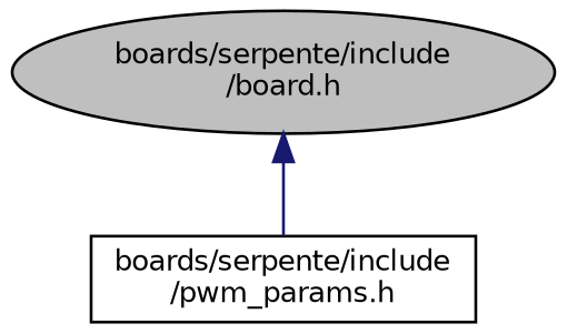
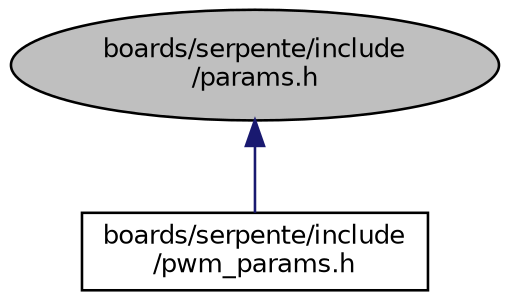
  digraph {
    node [color=black fontname=Helvetica fontsize=10 style=filled]
-   n1 [fillcolor=grey75 fontcolor=black height=0.2 label="boards/serpente/include\l/board.h" shape=ellipse width=0.4]
+   n1 [fillcolor=grey75 fontcolor=black height=0.2 label="boards/serpente/include\l/params.h" shape=ellipse width=0.4]
    n2 [fillcolor=white height=0.2 label="boards/serpente/include\l/pwm_params.h" shape=box width=0.4]
    n1 -> n2 [color=midnightblue dir=back fontname=Helvetica fontsize=10 labelfontname=Helvetica labelfontsize=10 style=solid]
  }
